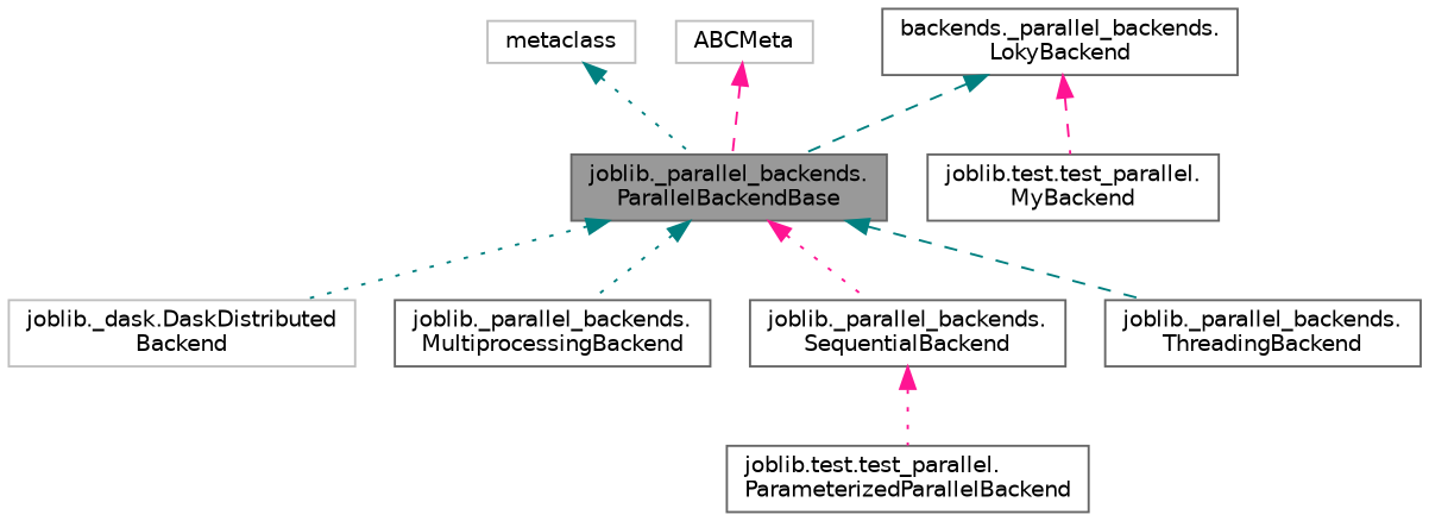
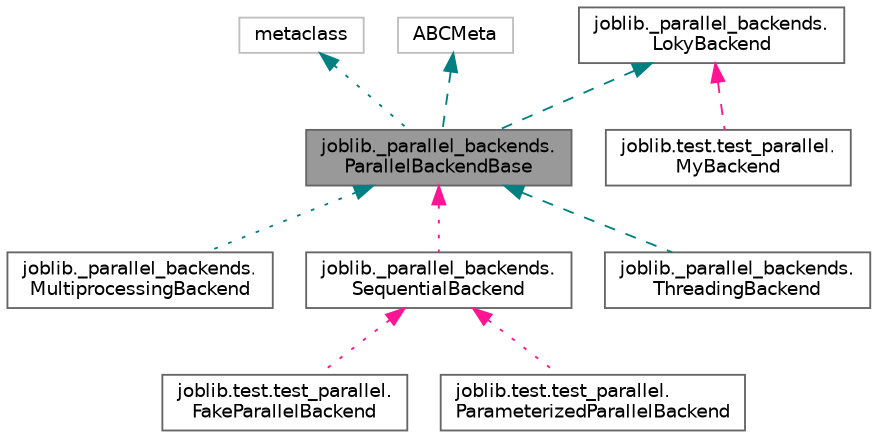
  digraph {
    rankdir=TB
    node [color=gray40 fillcolor=white fontname=Helvetica fontsize=10 shape=box style=filled]
    edge [color=teal dir=back fontname=Helvetica fontsize=10 labelfontname=Helvetica labelfontsize=10 style=dotted]
    n1 [fillcolor=grey60 fontcolor=black height=0.2 label="joblib._parallel_backends.\lParallelBackendBase" width=0.4]
-   n2 [color=grey75 height=0.2 label="joblib._dask.DaskDistributed\lBackend" width=0.4]
    n3 [height=0.2 label="joblib._parallel_backends.\lMultiprocessingBackend" width=0.4]
    n4 [height=0.2 label="joblib._parallel_backends.\lSequentialBackend" width=0.4]
    n5 [height=0.2 label="joblib._parallel_backends.\lThreadingBackend" width=0.4]
-   n6 [height=0.2 label="backends._parallel_backends.\lLokyBackend" width=0.4]
+   n6 [height=0.2 label="joblib._parallel_backends.\lLokyBackend" width=0.4]
    n7 [height=0.2 label="joblib.test.test_parallel.\lMyBackend" width=0.4]
+   n8 [height=0.2 label="joblib.test.test_parallel.\lFakeParallelBackend" width=0.4]
    n9 [height=0.2 label="joblib.test.test_parallel.\lParameterizedParallelBackend" width=0.4]
    n10 [color=grey75 height=0.2 label=metaclass width=0.4]
    n11 [color=grey75 height=0.2 label=ABCMeta width=0.4]
-   n1 -> n2
    n1 -> n3
    n1 -> n4 [color=deeppink]
    n1 -> n5 [style=dashed]
+   n4 -> n8 [color=deeppink]
    n4 -> n9 [color=deeppink]
    n6 -> n1 [style=dashed]
    n6 -> n7 [color=deeppink style=dashed]
    n10 -> n1
-   n11 -> n1 [color=deeppink style=dashed]
+   n11 -> n1 [style=dashed]
  }
